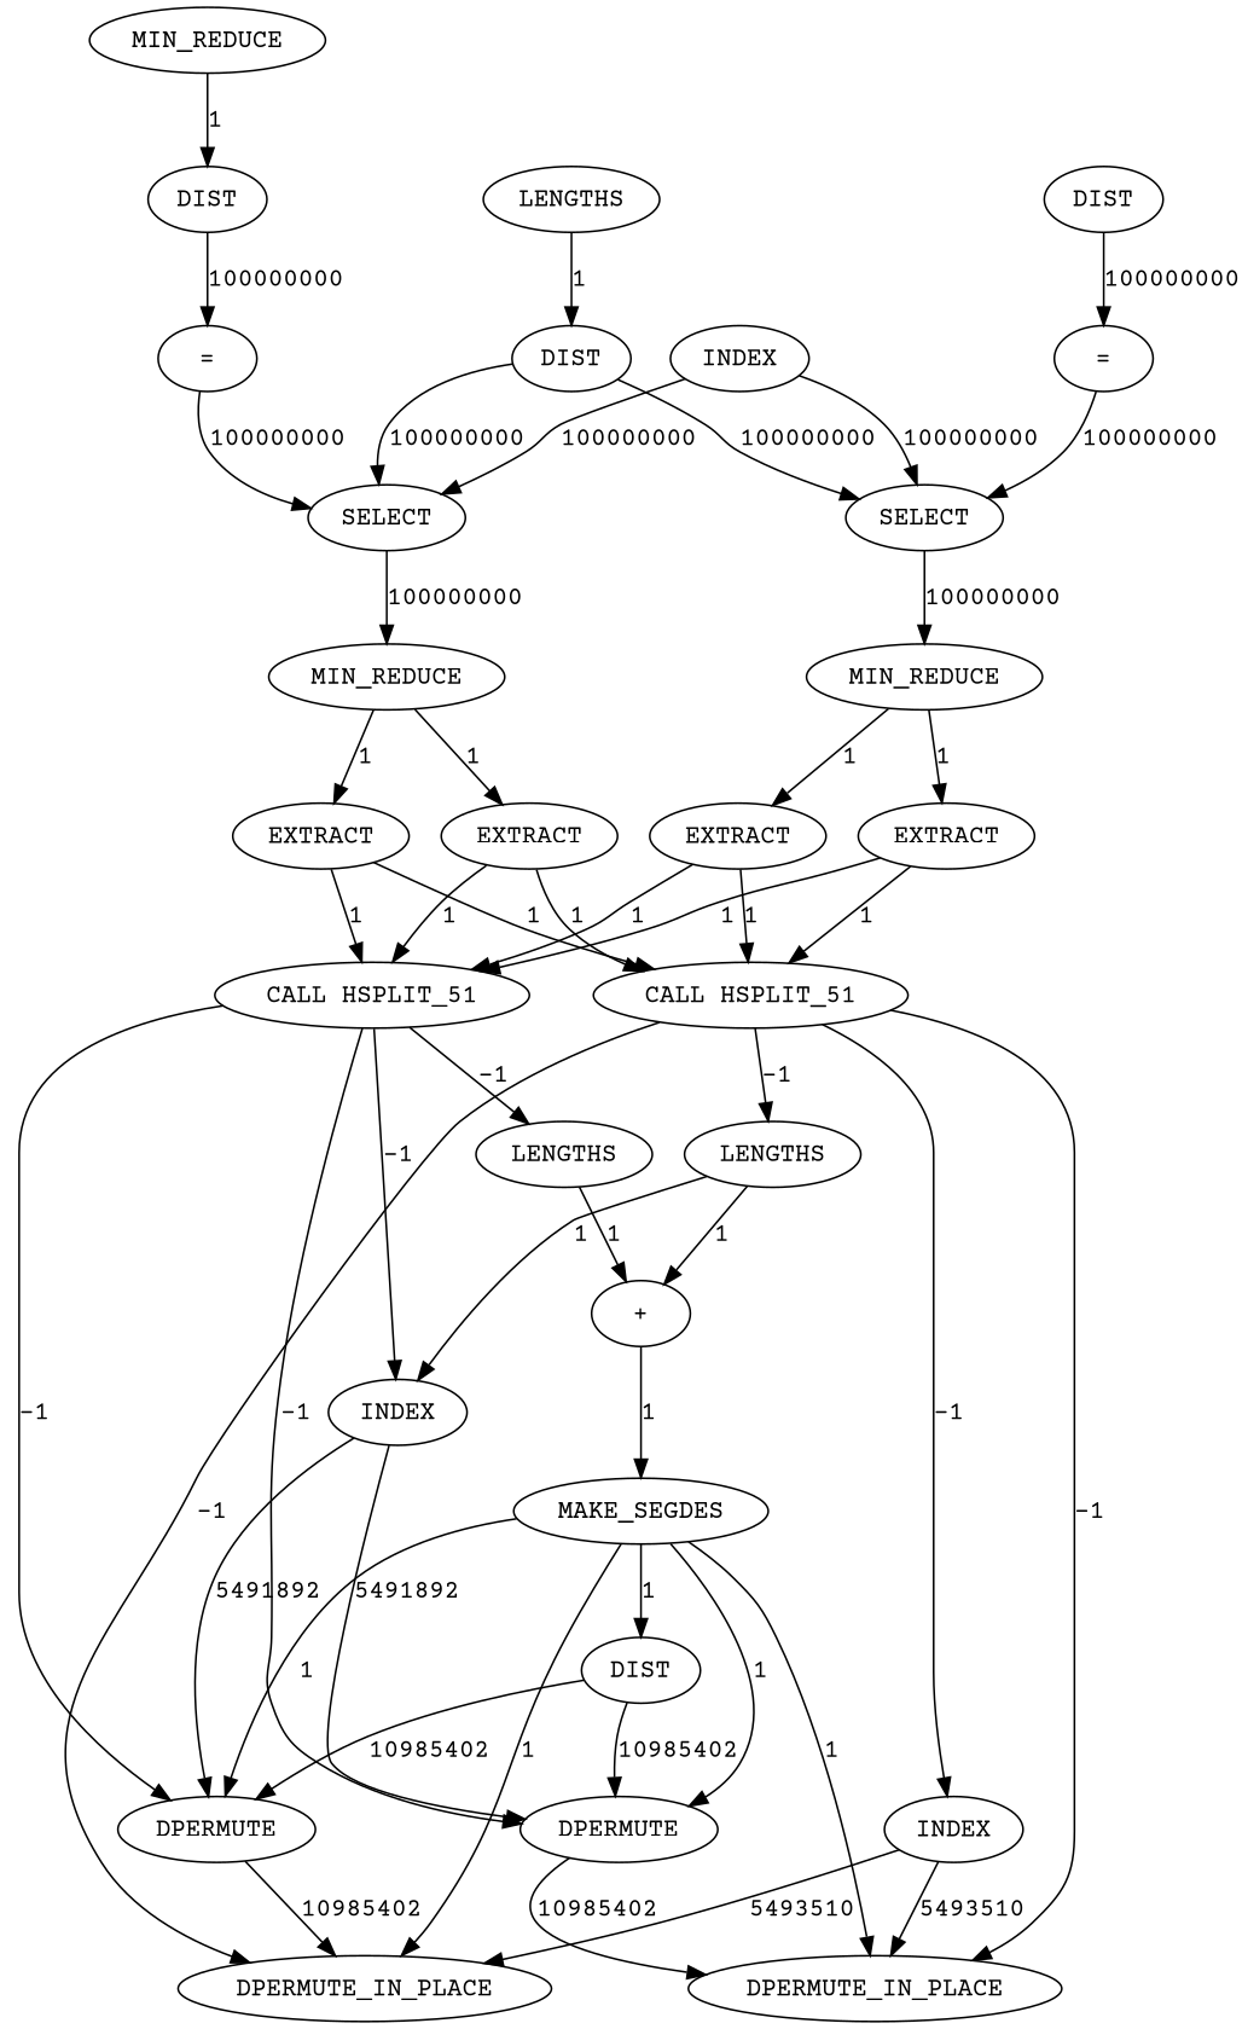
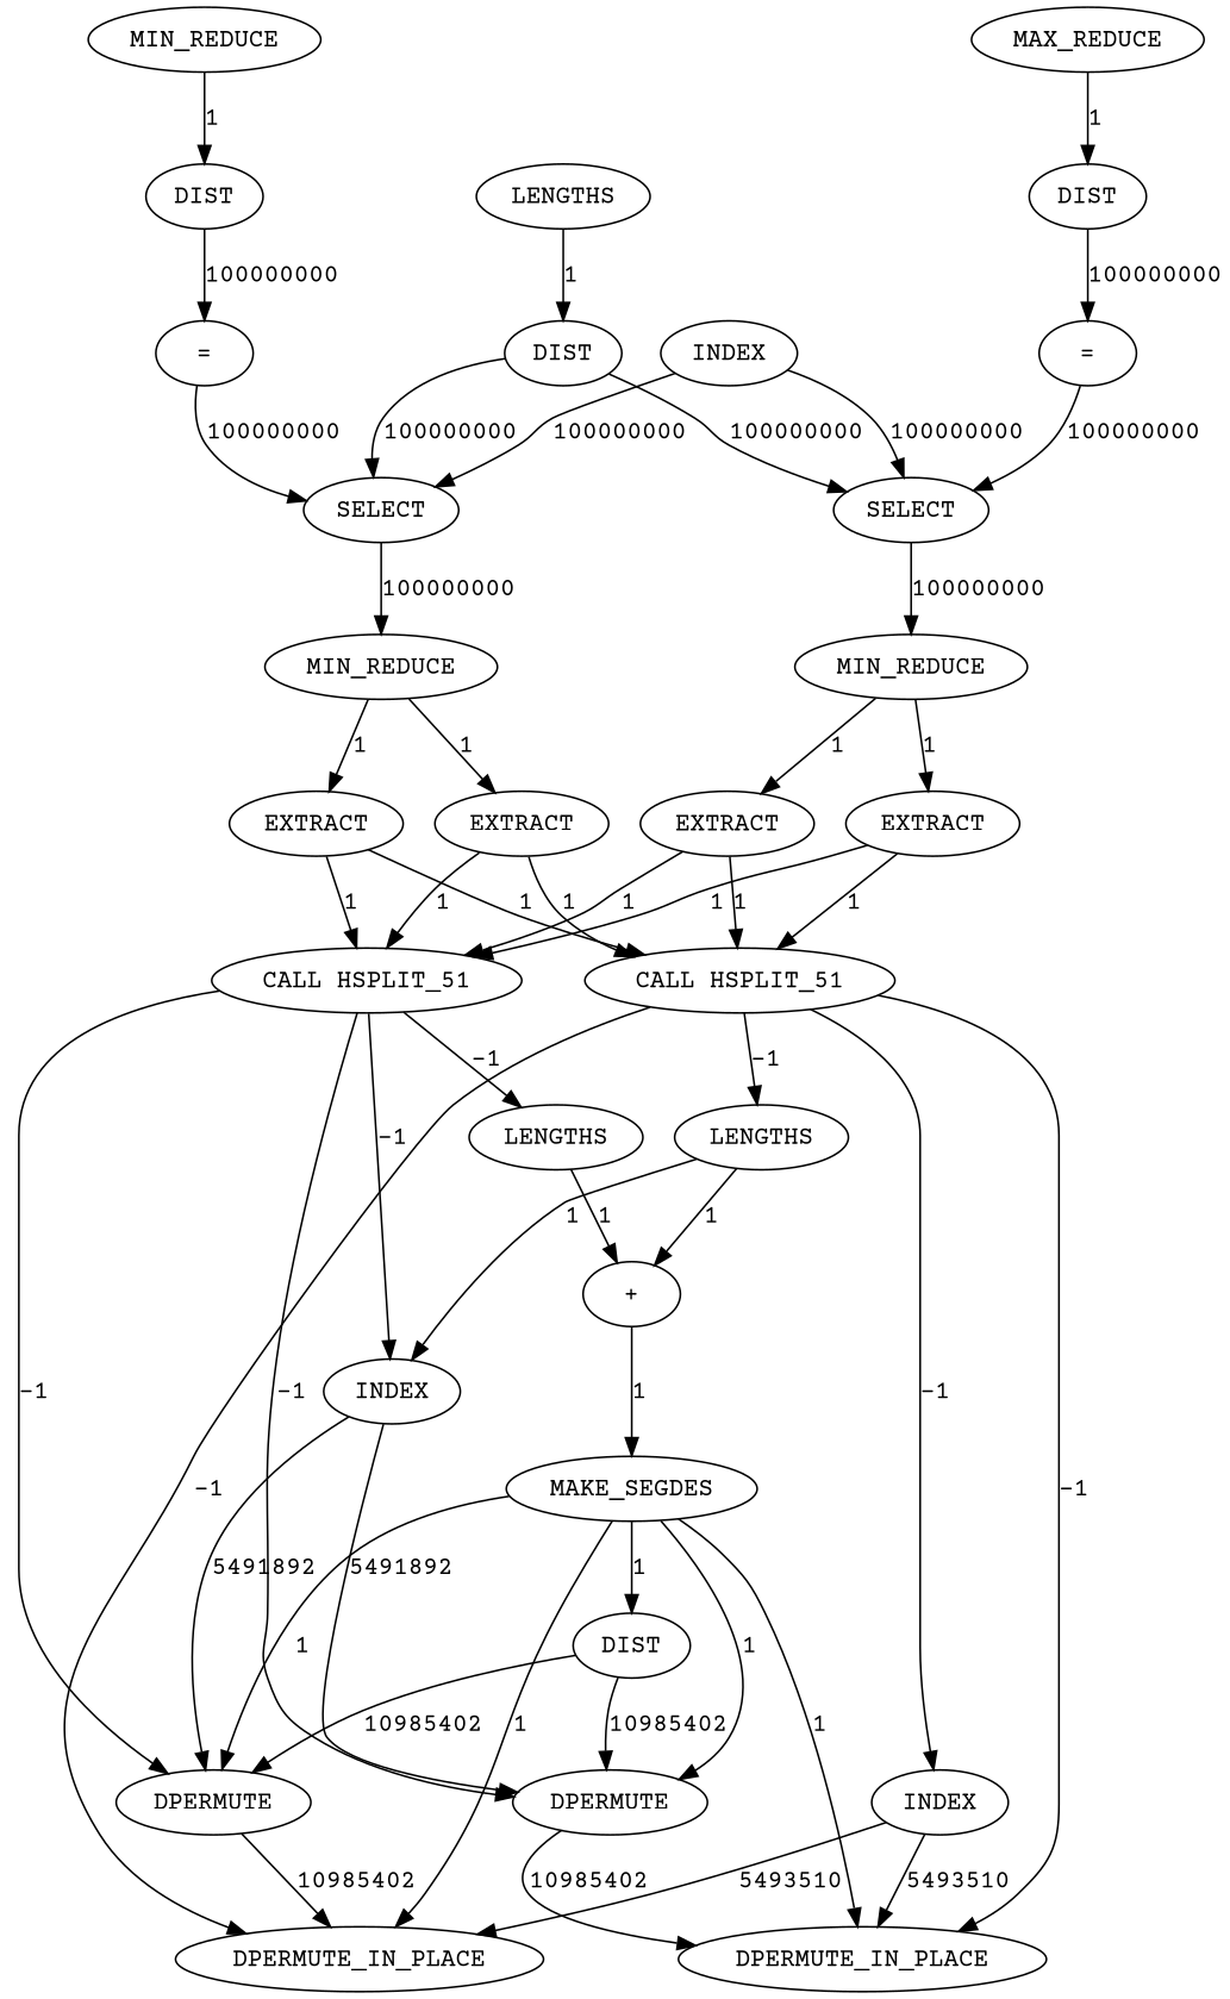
  digraph {
    fontname="Courier Prime"
    node [cost=0 fontname="Courier Prime"]
    edge [cost=1 fontname="Courier Prime"]
    n1 [cost=309579618 label=SELECT]
    n2 [cost=71026583 label=MIN_REDUCE]
    n3 [cost=71120452 label=MIN_REDUCE]
    n4 [cost=25972 label=EXTRACT]
    n5 [cost=688 label=EXTRACT]
    n6 [label="CALL HSPLIT_51"]
    n7 [label="CALL HSPLIT_51"]
    n8 [cost=43 label=MAKE_SEGDES]
    n9 [cost=42079714 label=DPERMUTE]
    n10 [cost=33881506 label=DPERMUTE]
    n11 [cost=516 label=DIST]
    n12 [cost=17966474 label=DPERMUTE_IN_PLACE]
    n13 [cost=26027125 label=DPERMUTE_IN_PLACE]
    n14 [cost=25069 label=EXTRACT]
    n15 [cost=1419 label=EXTRACT]
    n16 [cost=473 label="+"]
    n17 [cost=75941956 label="="]
    n18 [cost=153190209 label=SELECT]
    n19 [cost=43 label=LENGTHS]
    n20 [cost=1548 label=DIST]
+   n21 [cost=74516248 label=MAX_REDUCE]
    n22 [cost=946 label=DIST]
    n23 [cost=1032 label=INDEX]
    n24 [cost=2623 label=LENGTHS]
    n25 [cost=1376 label=INDEX]
    n26 [cost=75726139 label=MIN_REDUCE]
    n27 [cost=1462 label=DIST]
    n28 [cost=129 label=INDEX]
    n29 [cost=74177838 label="="]
    n30 [cost=4988 label=LENGTHS]
    n1 -> n2 [cost=100000000 label=100000000]
    n2 -> n14 [label=1]
    n2 -> n15 [label=1]
    n3 -> n4 [label=1]
    n3 -> n5 [label=1]
    n4 -> n6 [label=1]
    n4 -> n7 [label=1]
    n5 -> n6 [label=1]
    n5 -> n7 [label=1]
    n6 -> n12 [cost=-1 label=-1]
    n6 -> n13 [cost=-1 label=-1]
    n6 -> n24 [cost=-1 label=-1]
    n6 -> n25 [cost=-1 label=-1]
    n7 -> n9 [cost=-1 label=-1]
    n7 -> n10 [cost=-1 label=-1]
    n7 -> n19 [cost=-1 label=-1]
    n7 -> n28 [cost=-1 label=-1]
    n8 -> n9 [label=1]
    n8 -> n10 [label=1]
    n8 -> n11 [label=1]
    n8 -> n12 [label=1]
    n8 -> n13 [label=1]
    n9 -> n13 [cost=10985402 label=10985402]
    n10 -> n12 [cost=10985402 label=10985402]
    n11 -> n9 [cost=10985402 label=10985402]
    n11 -> n10 [cost=10985402 label=10985402]
    n14 -> n6 [label=1]
    n14 -> n7 [label=1]
    n15 -> n6 [label=1]
    n15 -> n7 [label=1]
    n16 -> n8 [label=1]
    n17 -> n18 [cost=100000000 label=100000000]
    n18 -> n3 [cost=100000000 label=100000000]
    n19 -> n16 [label=1]
    n20 -> n1 [cost=100000000 label=100000000]
    n20 -> n18 [cost=100000000 label=100000000]
+   n21 -> n22 [label=1]
    n22 -> n17 [cost=100000000 label=100000000]
    n23 -> n1 [cost=100000000 label=100000000]
    n23 -> n18 [cost=100000000 label=100000000]
    n24 -> n16 [label=1]
    n24 -> n28 [label=1]
    n25 -> n12 [cost=5493510 label=5493510]
    n25 -> n13 [cost=5493510 label=5493510]
    n26 -> n27 [label=1]
    n27 -> n29 [cost=100000000 label=100000000]
    n28 -> n9 [cost=5491892 label=5491892]
    n28 -> n10 [cost=5491892 label=5491892]
    n29 -> n1 [cost=100000000 label=100000000]
    n30 -> n20 [label=1]
  }
